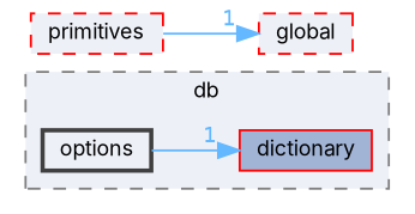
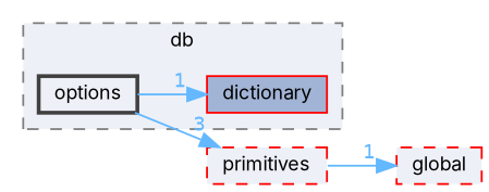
  digraph {
    compound=true
    fontname=Inter
    rankdir=LR
    node [color=red fillcolor="#edf0f7" fontname=Inter fontsize=10 shape=box style="filled,dashed"]
    edge [color=steelblue1 fontcolor=steelblue1 fontname=Inter fontsize=10 headlabel=1 labeldistance=1.5 labelfontname=Helvetica labelfontsize=10]
    n1 [fillcolor="#a2b4d6" height=0.2 label=dictionary style=filled width=0.4]
    n2 [color=grey25 height=0.2 label=options style="filled,bold" width=0.4]
    n3 [height=0.2 label=primitives width=0.4]
    n4 [height=0.2 label=global width=0.4]
    subgraph cluster_1 {
      bgcolor="#edf0f7"
      fontsize=10
      label=db
      pencolor=grey50
      style="filled,dashed"
      n1
      n2
    }
    n2 -> n1
+   n2 -> n3 [headlabel=3]
    n3 -> n4
  }
